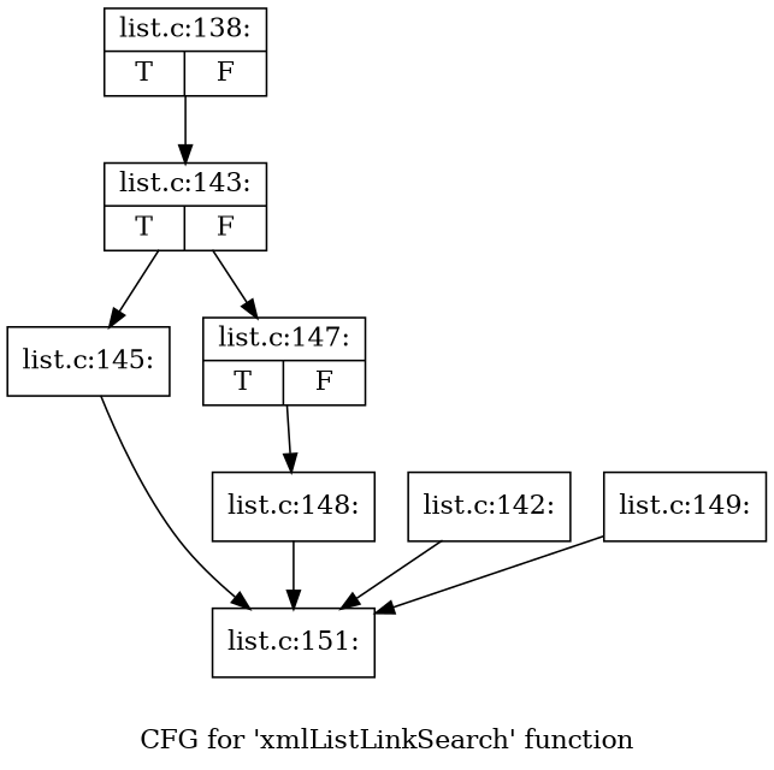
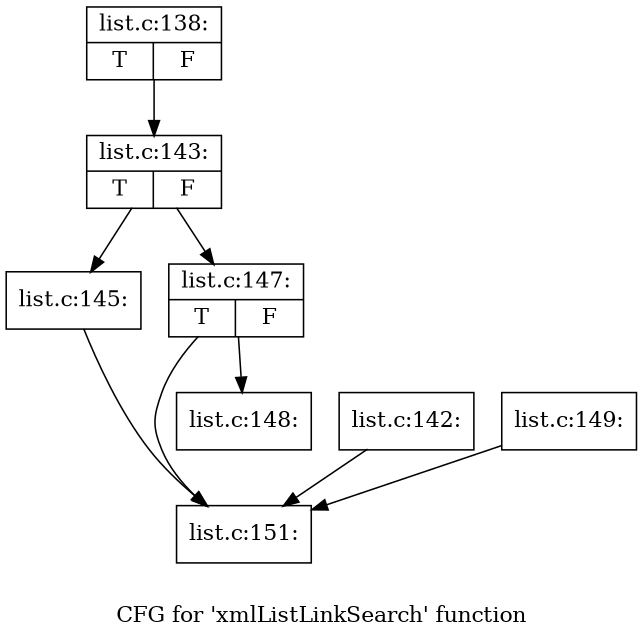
  digraph {
    label="CFG for 'xmlListLinkSearch' function"
    node [shape=record]
    n1 [label="{list.c:138:|{<s0>T|<s1>F}}"]
    n2 [label="{list.c:143:|{<s0>T|<s1>F}}"]
    n3 [label="{list.c:142:}"]
    n4 [label="{list.c:151:}"]
    n5 [label="{list.c:145:}"]
    n6 [label="{list.c:147:|{<s0>T|<s1>F}}"]
    n7 [label="{list.c:148:}"]
    n8 [label="{list.c:149:}"]
    n1 -> n2
    n2 -> n5
    n2 -> n6
    n3 -> n4
    n5 -> n4
    n6 -> n7
-   n7 -> n4
+   n6 -> n4
    n8 -> n4
  }
